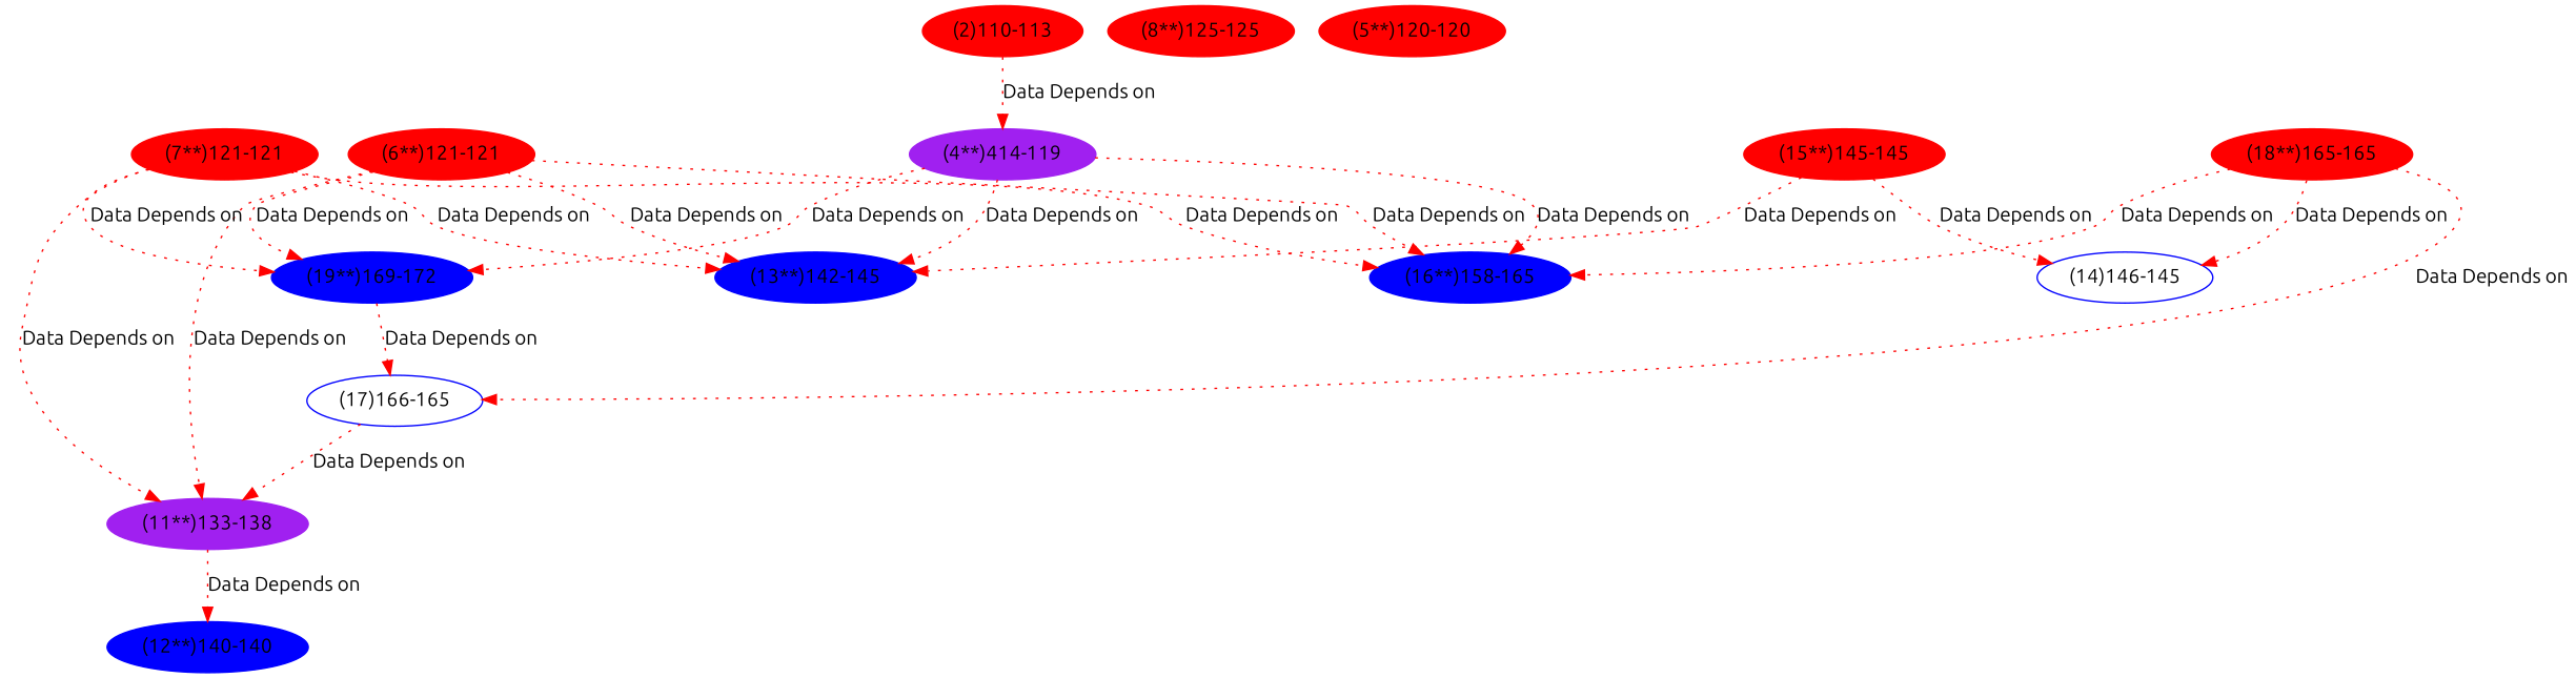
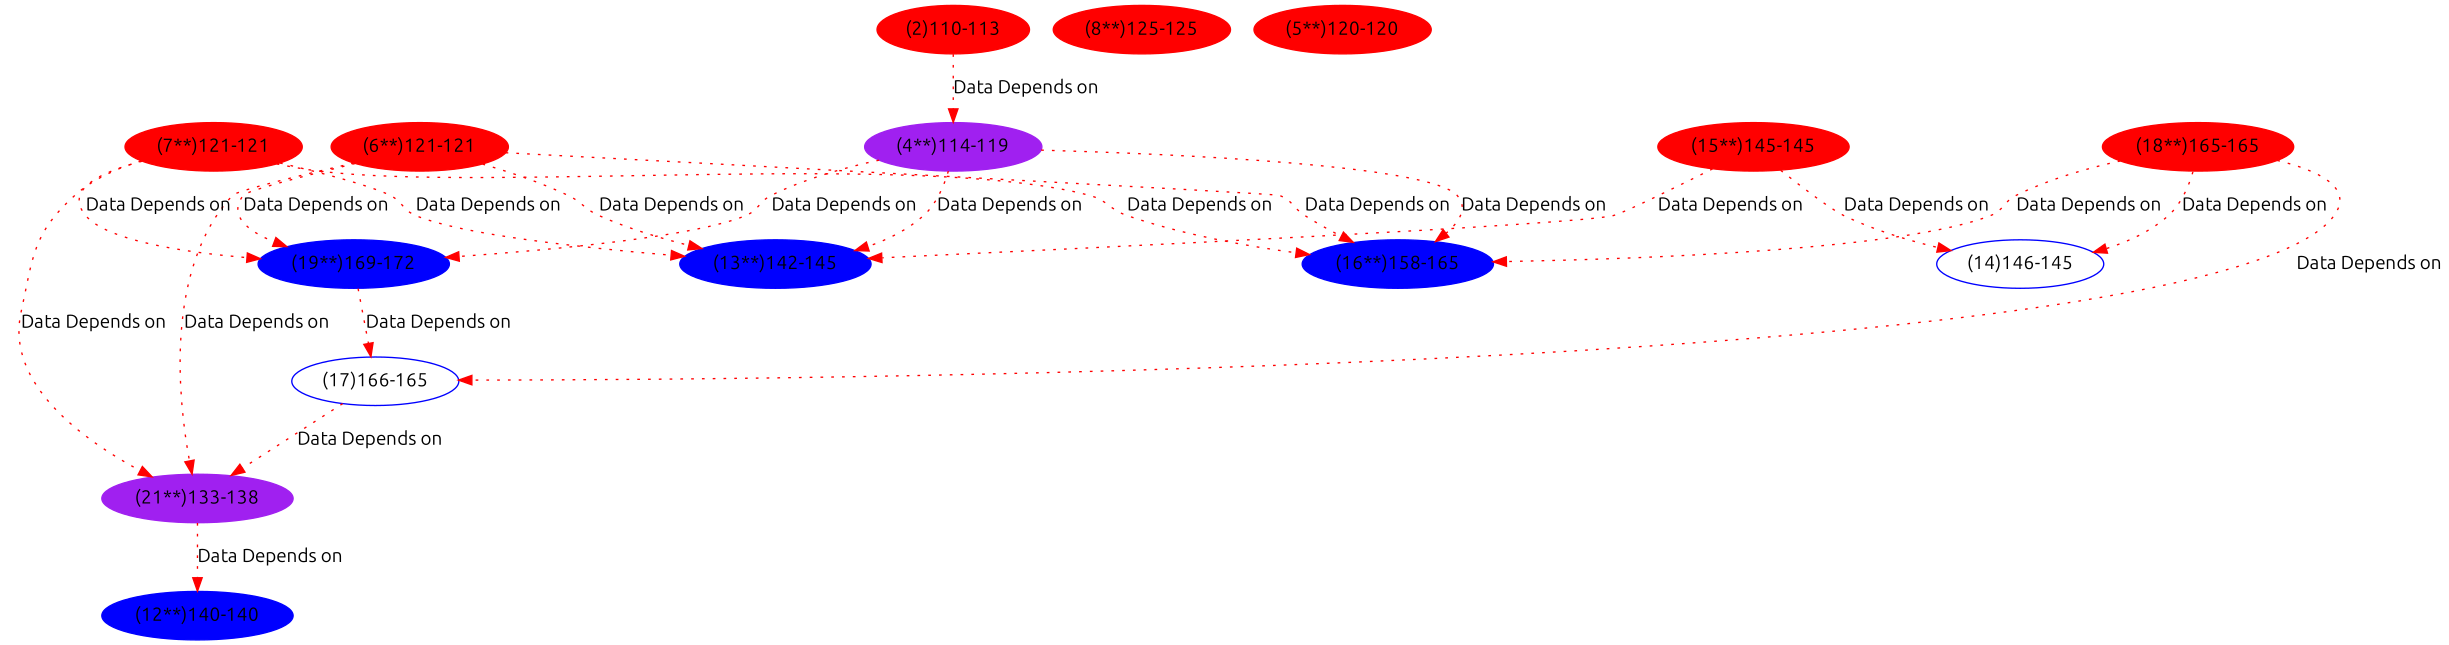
  digraph {
    fontname=Ubuntu
    node [color=red fontname=Ubuntu style=filled]
    edge [color=red fontname=Ubuntu style=dotted]
-   n1 [color=purple label="(11**)133-138"]
+   n1 [color=purple label="(21**)133-138"]
    n2 [color=blue label="(12**)140-140"]
    n3 [color=blue label="(13**)142-145"]
    n4 [color=blue label="(16**)158-165"]
    n5 [label="(15**)145-145"]
    n6 [color=blue label="(14)146-145" style=""]
    n7 [color=blue label="(19**)169-172"]
    n8 [color=blue label="(17)166-165" style=""]
    n9 [label="(2)110-113"]
-   n10 [color=purple label="(4**)414-119"]
+   n10 [color=purple label="(4**)114-119"]
    n11 [label="(18**)165-165"]
    n12 [label="(8**)125-125"]
    n13 [label="(6**)121-121"]
    n14 [label="(7**)121-121"]
    n15 [label="(5**)120-120"]
    n1 -> n2 [label="Data Depends on"]
    n5 -> n3 [label="Data Depends on"]
    n5 -> n6 [label="Data Depends on"]
    n7 -> n8 [label="Data Depends on"]
    n8 -> n1 [label="Data Depends on"]
    n9 -> n10 [label="Data Depends on"]
    n10 -> n3 [label="Data Depends on"]
    n10 -> n4 [label="Data Depends on"]
    n10 -> n7 [label="Data Depends on"]
    n11 -> n4 [label="Data Depends on"]
    n11 -> n6 [label="Data Depends on"]
    n11 -> n8 [label="Data Depends on"]
    n13 -> n1 [label="Data Depends on"]
    n13 -> n3 [label="Data Depends on"]
    n13 -> n4 [label="Data Depends on"]
    n13 -> n7 [label="Data Depends on"]
    n14 -> n1 [label="Data Depends on"]
    n14 -> n3 [label="Data Depends on"]
    n14 -> n4 [label="Data Depends on"]
    n14 -> n7 [label="Data Depends on"]
  }
